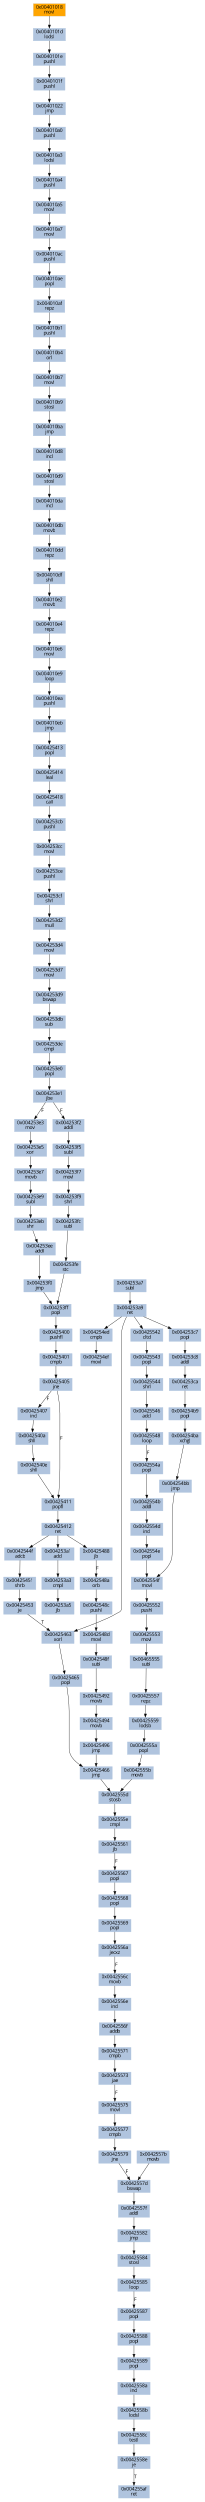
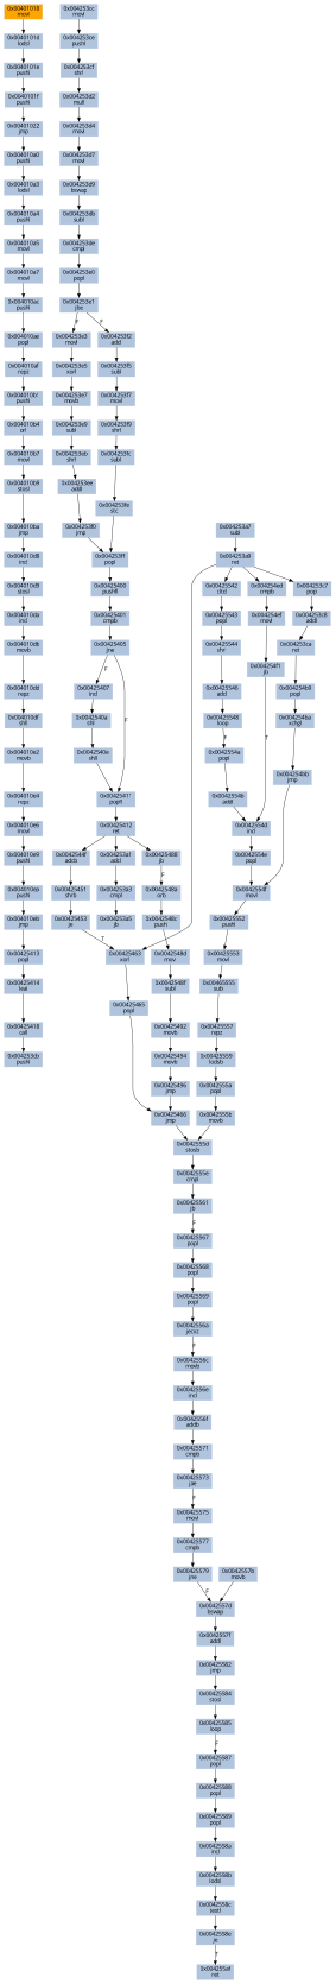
  strict digraph {
    fontname="Open Sans"
    node [color=lightsteelblue fillcolor=lightsteelblue fontname="Open Sans" shape=rectangle style=filled]
    edge [color="#000000" fontname="Open Sans"]
    n1 [label="0x004010e6\nmovl"]
-   n2 [label="0x004010e9\nloop"]
+   n2 [label="0x004010e9\npushl"]
    n3 [label="0x004010ea\npushl"]
    n4 [label="0x004010eb\njmp"]
    n5 [label="0x00425584\nstosl"]
    n6 [label="0x00425585\nloop"]
    n7 [label="0x00425587\npopl"]
    n8 [label="0x00425588\npopl"]
    n9 [label="0x00425575\nmovl"]
    n10 [label="0x00425577\ncmpb"]
    n11 [label="0x00425579\njne"]
    n12 [label="0x0042557d\nbswap"]
    n13 [label="0x004253db\nsubl"]
    n14 [label="0x004253de\ncmpl"]
    n15 [label="0x004253e0\npopl"]
    n16 [label="0x004253e1\njbe"]
    n17 [label="0x004010a4\npushl"]
    n18 [label="0x004010a5\nmovl"]
    n19 [label="0x004010a7\nmovl"]
    n20 [label="0x004010ac\npushl"]
    n21 [label="0x0042556f\naddb"]
    n22 [label="0x00425571\ncmpb"]
    n23 [label="0x00425573\njae"]
    n24 [label="0x00425412\nret"]
    n25 [label="0x00425488\njb"]
    n26 [label="0x0042544f\nadcb"]
    n27 [label="0x004253a1\nadcl"]
    n28 [label="0x0042548a\norb"]
    n29 [label="0x00425451\nshrb"]
    n30 [label="0x004253a3\ncmpl"]
    n31 [label="0x0042548c\npushl"]
    n32 [label="0x00425453\nje"]
    n33 [label="0x004253a5\njb"]
    n34 [label="0x004254ef\nmovl"]
+   n35 [label="0x004254f1\njb"]
    n36 [label="0x0042554d\nincl"]
    n37 [label="0x0042554e\npopl"]
    n38 [label="0x004253cc\nmovl"]
    n39 [label="0x004253ce\npushl"]
    n40 [label="0x004253cf\nshrl"]
    n41 [label="0x004253d2\nmull"]
    n42 [label="0x004010e4\nrepz"]
    n43 [label="0x0042548d\nmovl"]
    n44 [label="0x0042548f\nsubl"]
    n45 [label="0x00425492\nmovb"]
    n46 [label="0x00425494\nmovb"]
    n47 [label="0x004254ed\ncmpb"]
    n48 [label="0x00425567\npopl"]
    n49 [label="0x00425568\npopl"]
    n50 [label="0x00425569\npopl"]
    n51 [label="0x0042556a\njecxz"]
    n52 [label="0x0042556c\nmovb"]
    n53 [label="0x0042556e\nincl"]
    n54 [label="0x00425496\njmp"]
    n55 [label="0x00425466\njmp"]
    n56 [label="0x0042555d\nstosb"]
    n57 [label="0x0042555e\ncmpl"]
    n58 [label="0x004010e2\nmovb"]
    n59 [label="0x00425543\npopl"]
    n60 [label="0x00425544\nshrl"]
    n61 [label="0x00425546\nadcl"]
    n62 [label="0x00425548\nloop"]
    n63 [label="0x0042554a\npopl"]
    n64 [label="0x0042554b\naddl"]
    n65 [label="0x004253f9\nshrl"]
    n66 [label="0x004253fc\nsubl"]
    n67 [label="0x004253fe\nstc"]
    n68 [label="0x004253ff\npopl"]
    n69 [label="0x004253e7\nmovb"]
    n70 [label="0x004253e9\nsubl"]
    n71 [label="0x004253eb\nshrl"]
    n72 [label="0x004253ee\naddl"]
    n73 [label="0x004010af\nrepz"]
    n74 [label="0x004010b1\npushl"]
    n75 [label="0x004010b4\norl"]
    n76 [label="0x004010b7\nmovl"]
    n77 [label="0x004010da\nincl"]
    n78 [label="0x004010db\nmovb"]
    n79 [label="0x004010dd\nrepz"]
    n80 [label="0x004010df\nshll"]
    n81 [label="0x00425589\npopl"]
    n82 [label="0x0042558a\nincl"]
    n83 [label="0x004253e5\nxorl"]
    n84 [label="0x004010b9\nstosl"]
    n85 [label="0x0042540a\nshll"]
    n86 [label="0x0042540e\nshll"]
    n87 [label="0x00425411\npopfl"]
    n88 [label="0x0042558b\nlodsl"]
    n89 [label="0x0042558c\ntestl"]
    n90 [label="0x0042558e\nje"]
    n91 [label="0x004255af\nret"]
    n92 [label="0x00425407\nincl"]
    n93 [label="0x004253f2\naddl"]
    n94 [label="0x004253f5\nsubl"]
    n95 [label="0x004253f7\nmovl"]
    n96 [label="0x004253c8\naddl"]
    n97 [label="0x004253ca\nret"]
    n98 [label="0x004254b9\npopl"]
    n99 [label="0x004254ba\nxchgl"]
    n100 [label="0x004253e3\nmovl"]
    n101 [label="0x004253d4\nmovl"]
    n102 [label="0x004253d7\nmovl"]
    n103 [label="0x004253d9\nbswap"]
    n104 [label="0x00401022\njmp"]
    n105 [label="0x004010a0\npushl"]
    n106 [label="0x004010a3\nlodsl"]
    n107 [label="0x004253c7\npopl"]
    n108 [label="0x0042554f\nmovl"]
    n109 [label="0x0040101d\nlodsl"]
    n110 [label="0x0040101e\npushl"]
    n111 [label="0x0040101f\npushl"]
    n112 [label="0x00425561\njb"]
    n113 [label="0x00425400\npushfl"]
    n114 [label="0x00425401\ncmpb"]
    n115 [label="0x00425405\njne"]
    n116 [label="0x004254bb\njmp"]
    n117 [label="0x00425552\npushl"]
    n118 [label="0x00425553\nmovl"]
    n119 [label="0x004253a9\nret"]
    n120 [label="0x00425463\nxorl"]
    n121 [label="0x00425542\ncltd"]
    n122 [label="0x00425465\npopl"]
    n123 [label="0x00425413\npopl"]
    n124 [label="0x00425414\nleal"]
    n125 [label="0x00425418\ncall"]
    n126 [label="0x004253cb\npushl"]
    n127 [label="0x0042557f\naddl"]
    n128 [label="0x00425582\njmp"]
    n129 [label="0x004010ae\npopl"]
    n130 [label="0x00425559\nlodsb"]
    n131 [label="0x0042555a\npopl"]
    n132 [label="0x0042555b\nmovb"]
    n133 [label="0x0042557b\nmovb"]
    n134 [label="0x004253f0\njmp"]
    n135 [label="0x004010ba\njmp"]
    n136 [color=lightgrey fillcolor=orange label="0x00401018\nmovl"]
    n137 [label="0x00465555\nsubl"]
    n138 [label="0x00425557\nrepz"]
    n139 [label="0x004010d8\nincl"]
    n140 [label="0x004010d9\nstosl"]
    n141 [label="0x004253a7\nsubl"]
    n1 -> n2
    n2 -> n3
    n3 -> n4
    n4 -> n123
    n5 -> n6
    n6 -> n7 [label=F]
    n7 -> n8
    n8 -> n81
    n9 -> n10
    n10 -> n11
    n11 -> n12 [label=F]
    n12 -> n127
    n13 -> n14
    n14 -> n15
    n15 -> n16
    n16 -> n93 [label=F]
    n16 -> n100 [label=F]
    n17 -> n18
    n18 -> n19
    n19 -> n20
    n20 -> n129
    n21 -> n22
    n22 -> n23
    n23 -> n9 [label=F]
    n24 -> n25
    n24 -> n26
    n24 -> n27
    n25 -> n28 [label=F]
    n26 -> n29
    n27 -> n30
    n28 -> n31
    n29 -> n32
    n30 -> n33
    n31 -> n43
    n32 -> n120 [label=T]
+   n34 -> n35
+   n35 -> n36 [label=T]
    n36 -> n37
    n37 -> n108
    n38 -> n39
    n39 -> n40
    n40 -> n41
    n41 -> n101
    n42 -> n1
    n43 -> n44
    n44 -> n45
    n45 -> n46
    n46 -> n54
    n47 -> n34
    n48 -> n49
    n49 -> n50
    n50 -> n51
    n51 -> n52 [label=F]
    n52 -> n53
    n53 -> n21
    n54 -> n55
    n55 -> n56
    n56 -> n57
    n57 -> n112
    n58 -> n42
    n59 -> n60
    n60 -> n61
    n61 -> n62
    n62 -> n63 [label=F]
    n63 -> n64
    n64 -> n36
    n65 -> n66
    n66 -> n67
    n67 -> n68
    n68 -> n113
    n69 -> n70
    n70 -> n71
    n71 -> n72
    n72 -> n134
    n73 -> n74
    n74 -> n75
    n75 -> n76
    n76 -> n84
    n77 -> n78
    n78 -> n79
    n79 -> n80
    n80 -> n58
    n81 -> n82
    n82 -> n88
    n83 -> n69
    n84 -> n135
    n85 -> n86
    n86 -> n87
    n87 -> n24
    n88 -> n89
    n89 -> n90
    n90 -> n91 [label=T]
    n92 -> n85
    n93 -> n94
    n94 -> n95
    n95 -> n65
    n96 -> n97
    n97 -> n98
    n98 -> n99
    n99 -> n116
    n100 -> n83
    n101 -> n102
    n102 -> n103
    n103 -> n13
    n104 -> n105
    n105 -> n106
    n106 -> n17
    n107 -> n96
    n108 -> n117
    n109 -> n110
    n110 -> n111
    n111 -> n104
    n112 -> n48 [label=F]
    n113 -> n114
    n114 -> n115
    n115 -> n87 [label=F]
    n115 -> n92 [label=F]
    n116 -> n108
    n117 -> n118
    n118 -> n137
    n119 -> n47
    n119 -> n107
    n119 -> n120
    n119 -> n121
    n120 -> n122
    n121 -> n59
    n122 -> n55
    n123 -> n124
    n124 -> n125
    n125 -> n126
-   n126 -> n38
    n127 -> n128
    n128 -> n5
    n129 -> n73
    n130 -> n131
    n131 -> n132
    n132 -> n56
    n133 -> n12
    n134 -> n68
    n135 -> n139
    n136 -> n109
    n137 -> n138
    n138 -> n130
    n139 -> n140
    n140 -> n77
    n141 -> n119
  }
